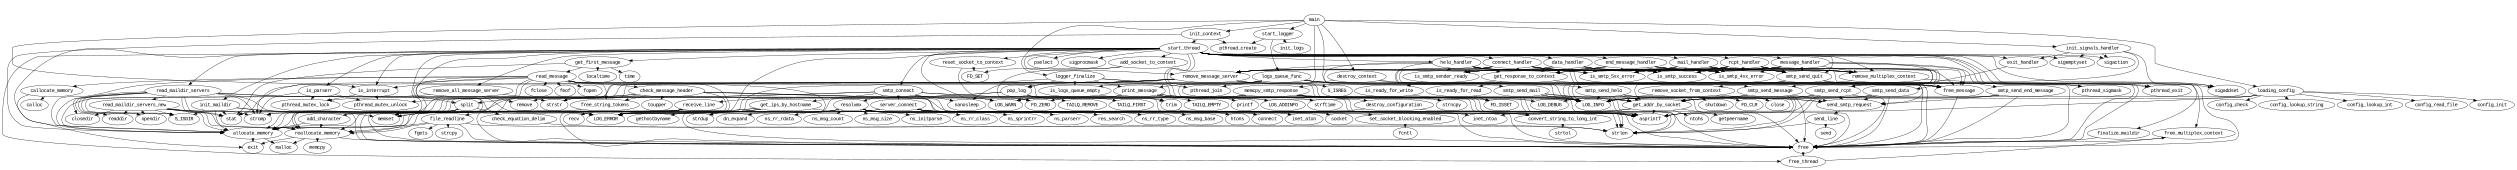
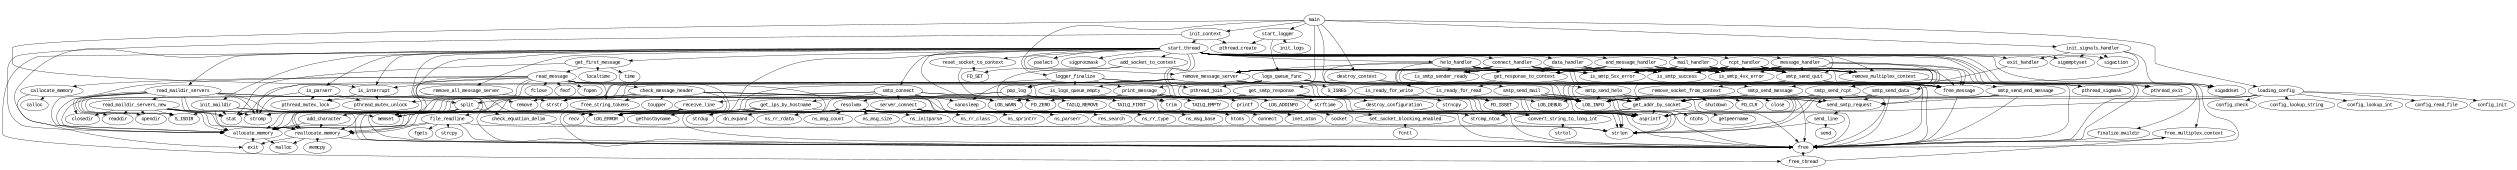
  digraph {
    defaultdist=0.1
    fontname="Liberation Mono"
    nodesep=0.1
    rankdir=TB
    ranksep=0.1
    node [fontname="Liberation Mono"]
    edge [fontname="Liberation Mono"]
    start_thread
    helo_handler
    asprintf
    reallocate_memory
    end_message_handler
    data_handler
    read_maildir_servers
    pthread_sigmask
    LOG_WARN
    connect_handler
    remove_multiplex_context
    sigaction
    LOG_ERROR
    free
    LOG_INFO
    mail_handler
    memset
    sigemptyset
    smtp_connect
    add_socket_to_context
    message_handler
    rcpt_handler
    remove_message_server
    pselect
    smtp_send_quit
    free_thread
    is_interrupt
    n28 [label=is_parserr]
    allocate_memory
    remove_all_message_server
    get_first_message
    reset_socket_to_context
    sigaddset
    init_maildir
    exit_handler
    finalize_maildir
    pthread_exit
    sigprocmask
    is_smtp_5xx_error
    smtp_send_mail
    is_smtp_4xx_error
    is_smtp_success
    free_message
    get_response_to_context
    is_smtp_sender_ready
    malloc
    exit
    memcpy
    smtp_send_message
    read_maildir_servers_new
    stat
    closedir
    strcmp
    readdir
    S_ISDIR
    opendir
    smtp_send_helo
    remove_socket_from_context
    free_multiplex_context
    smtp_send_rcpt
    get_ips_by_hostname
    resolvmx
    get_addr_by_socket
    nanosleep
    server_connect
    FD_ZERO
    FD_SET
    smtp_send_end_message
    smtp_send_data
    strstr
    remove
    S_ISREG
    send_smtp_request
    pthread_mutex_unlock
    pthread_mutex_lock
    read_message
    localtime
    time
    strlen
-   get_smtp_response [label=memcpy_smtp_response]
+   get_smtp_response
    is_ready_for_read
    is_ready_for_write
    gethostbyname
    strdup
-   inet_ntoa
+   inet_ntoa [label=strcmp_ntoa]
    loading_config
    n87 [label=config_check]
    config_lookup_string
    config_lookup_int
    config_read_file
    config_init
    split
    add_character
    check_equation_delim
    res_search
    ns_rr_type
    ns_msg_base
    dn_expand
    ns_rr_rdata
    ns_msg_count
    ns_msg_size
    ns_initparse
    ns_rr_class
    ns_sprintrr
    ns_parserr
    shutdown
    FD_CLR
    close
    LOG_DEBUG
    start_logger
    pthread_create
    logs_queue_func
    init_logs
    is_logs_queue_empty
    print_message
    pop_log
    check_message_header
    trim
    free_string_tokens
    toupper
    logger_finalize
    pthread_join
    TAILQ_EMPTY
    strftime
    printf
    LOG_ADDINFO
    TAILQ_REMOVE
    TAILQ_FIRST
    ntohs
    getpeername
    send_line
    init_signals_handler
    fclose
    callocate_memory
    feof
    file_readline
    fopen
    calloc
    strcpy
    fgets
    convert_string_to_long_int
    set_socket_blocking_enabled
    connect
    inet_aton
    socket
    htons
    main
    init_context
    destroy_configuration
    destroy_context
    send
    strncpy
    receive_line
    recv
    strtol
    FD_ISSET
    fcntl
    start_thread -> helo_handler
    start_thread -> asprintf
    start_thread -> reallocate_memory
    start_thread -> end_message_handler
    start_thread -> data_handler
    start_thread -> read_maildir_servers
    start_thread -> pthread_sigmask
    start_thread -> LOG_WARN
    start_thread -> connect_handler
    start_thread -> remove_multiplex_context
    start_thread -> sigaction
    start_thread -> LOG_ERROR
    start_thread -> free
    start_thread -> LOG_INFO
    start_thread -> mail_handler
    start_thread -> memset
    start_thread -> sigemptyset
    start_thread -> smtp_connect
    start_thread -> add_socket_to_context
    start_thread -> message_handler
    start_thread -> rcpt_handler
    start_thread -> remove_message_server
    start_thread -> pselect
    start_thread -> smtp_send_quit
    start_thread -> free_thread
    start_thread -> is_interrupt
    start_thread -> n28
    start_thread -> allocate_memory
    start_thread -> remove_all_message_server
    start_thread -> get_first_message
    start_thread -> reset_socket_to_context
    start_thread -> sigaddset
    start_thread -> init_maildir
    start_thread -> exit_handler
    start_thread -> finalize_maildir
    start_thread -> pthread_exit
    start_thread -> sigprocmask
    helo_handler -> remove_multiplex_context
    helo_handler -> remove_message_server
    helo_handler -> smtp_send_quit
    helo_handler -> is_smtp_5xx_error
    helo_handler -> smtp_send_mail
    helo_handler -> is_smtp_4xx_error
    helo_handler -> is_smtp_success
    helo_handler -> free_message
    helo_handler -> get_response_to_context
    helo_handler -> is_smtp_sender_ready
    reallocate_memory -> free
    reallocate_memory -> malloc
    reallocate_memory -> exit
    reallocate_memory -> memcpy
    end_message_handler -> remove_multiplex_context
    end_message_handler -> remove_message_server
    end_message_handler -> smtp_send_quit
    end_message_handler -> is_smtp_5xx_error
    end_message_handler -> is_smtp_4xx_error
    end_message_handler -> is_smtp_success
    end_message_handler -> free_message
    end_message_handler -> get_response_to_context
    end_message_handler -> is_smtp_sender_ready
    data_handler -> remove_multiplex_context
    data_handler -> remove_message_server
    data_handler -> smtp_send_quit
    data_handler -> is_smtp_5xx_error
    data_handler -> is_smtp_4xx_error
    data_handler -> is_smtp_success
    data_handler -> free_message
    data_handler -> get_response_to_context
    data_handler -> is_smtp_sender_ready
    data_handler -> smtp_send_message
    read_maildir_servers -> asprintf
    read_maildir_servers -> reallocate_memory
    read_maildir_servers -> LOG_ERROR
    read_maildir_servers -> free
    read_maildir_servers -> allocate_memory
    read_maildir_servers -> read_maildir_servers_new
    read_maildir_servers -> stat
    read_maildir_servers -> closedir
    read_maildir_servers -> strcmp
    read_maildir_servers -> readdir
    read_maildir_servers -> S_ISDIR
    read_maildir_servers -> opendir
    connect_handler -> remove_multiplex_context
    connect_handler -> remove_message_server
    connect_handler -> smtp_send_quit
    connect_handler -> is_smtp_5xx_error
    connect_handler -> is_smtp_4xx_error
    connect_handler -> is_smtp_success
    connect_handler -> free_message
    connect_handler -> get_response_to_context
    connect_handler -> is_smtp_sender_ready
    connect_handler -> smtp_send_helo
    remove_multiplex_context -> remove_socket_from_context
    remove_multiplex_context -> free_multiplex_context
    free -> free_thread
    mail_handler -> remove_multiplex_context
    mail_handler -> remove_message_server
    mail_handler -> smtp_send_quit
    mail_handler -> is_smtp_5xx_error
    mail_handler -> is_smtp_4xx_error
    mail_handler -> is_smtp_success
    mail_handler -> free_message
    mail_handler -> is_smtp_sender_ready
    mail_handler -> smtp_send_rcpt
    smtp_connect -> LOG_WARN
    smtp_connect -> free
    smtp_connect -> LOG_INFO
    smtp_connect -> allocate_memory
    smtp_connect -> strcmp
    smtp_connect -> get_ips_by_hostname
    smtp_connect -> resolvmx
    smtp_connect -> get_addr_by_socket
    smtp_connect -> nanosleep
    smtp_connect -> server_connect
    add_socket_to_context -> FD_ZERO
    add_socket_to_context -> FD_SET
    message_handler -> remove_multiplex_context
    message_handler -> remove_message_server
    message_handler -> smtp_send_quit
    message_handler -> is_smtp_5xx_error
    message_handler -> is_smtp_4xx_error
    message_handler -> is_smtp_success
    message_handler -> free_message
    message_handler -> get_response_to_context
    message_handler -> smtp_send_message
    message_handler -> smtp_send_end_message
    rcpt_handler -> remove_multiplex_context
    rcpt_handler -> remove_message_server
    rcpt_handler -> smtp_send_quit
    rcpt_handler -> is_smtp_5xx_error
    rcpt_handler -> is_smtp_4xx_error
    rcpt_handler -> is_smtp_success
    rcpt_handler -> free_message
    rcpt_handler -> get_response_to_context
    rcpt_handler -> is_smtp_sender_ready
    rcpt_handler -> smtp_send_rcpt
    rcpt_handler -> smtp_send_data
    remove_message_server -> LOG_ERROR
    remove_message_server -> free
    remove_message_server -> free_message
    remove_message_server -> stat
    remove_message_server -> strcmp
    remove_message_server -> strstr
    remove_message_server -> remove
    remove_message_server -> S_ISREG
    smtp_send_quit -> free
    smtp_send_quit -> LOG_INFO
    smtp_send_quit -> get_addr_by_socket
    smtp_send_quit -> send_smtp_request
    free_thread -> free_multiplex_context
    is_interrupt -> pthread_mutex_unlock
    is_interrupt -> pthread_mutex_lock
    n28 -> strcmp
    n28 -> pthread_mutex_unlock
    n28 -> pthread_mutex_lock
    allocate_memory -> malloc
    allocate_memory -> exit
    remove_all_message_server -> LOG_ERROR
    remove_all_message_server -> stat
    remove_all_message_server -> S_ISDIR
    remove_all_message_server -> strstr
    remove_all_message_server -> remove
    get_first_message -> stat
    get_first_message -> read_message
    get_first_message -> localtime
    get_first_message -> time
    reset_socket_to_context -> FD_ZERO
    reset_socket_to_context -> FD_SET
    init_maildir -> asprintf
    init_maildir -> memset
    init_maildir -> allocate_memory
    init_maildir -> stat
    init_maildir -> S_ISDIR
    exit_handler -> LOG_INFO
    finalize_maildir -> free
    smtp_send_mail -> asprintf
    smtp_send_mail -> free
    smtp_send_mail -> LOG_INFO
    smtp_send_mail -> get_addr_by_socket
    smtp_send_mail -> send_smtp_request
    smtp_send_mail -> strlen
    free_message -> free
    get_response_to_context -> free
    get_response_to_context -> get_smtp_response
    get_response_to_context -> is_ready_for_read
    is_smtp_sender_ready -> is_ready_for_write
    smtp_send_message -> asprintf
    smtp_send_message -> free
    smtp_send_message -> get_addr_by_socket
    smtp_send_message -> send_smtp_request
    smtp_send_message -> strlen
    smtp_send_message -> LOG_DEBUG
    read_maildir_servers_new -> asprintf
    read_maildir_servers_new -> reallocate_memory
    read_maildir_servers_new -> LOG_ERROR
    read_maildir_servers_new -> allocate_memory
    read_maildir_servers_new -> stat
    read_maildir_servers_new -> closedir
    read_maildir_servers_new -> strcmp
    read_maildir_servers_new -> readdir
    read_maildir_servers_new -> S_ISDIR
    read_maildir_servers_new -> opendir
    smtp_send_helo -> asprintf
    smtp_send_helo -> free
    smtp_send_helo -> LOG_INFO
    smtp_send_helo -> get_addr_by_socket
    smtp_send_helo -> send_smtp_request
    smtp_send_helo -> strlen
    remove_socket_from_context -> FD_ZERO
    remove_socket_from_context -> shutdown
    remove_socket_from_context -> FD_CLR
    remove_socket_from_context -> close
    free_multiplex_context -> free
    smtp_send_rcpt -> asprintf
    smtp_send_rcpt -> free
    smtp_send_rcpt -> LOG_INFO
    smtp_send_rcpt -> get_addr_by_socket
    smtp_send_rcpt -> send_smtp_request
    smtp_send_rcpt -> strlen
    get_ips_by_hostname -> reallocate_memory
    get_ips_by_hostname -> LOG_ERROR
    get_ips_by_hostname -> allocate_memory
    get_ips_by_hostname -> gethostbyname
    get_ips_by_hostname -> strdup
    get_ips_by_hostname -> inet_ntoa
    resolvmx -> strdup
    resolvmx -> res_search
    resolvmx -> ns_rr_type
    resolvmx -> ns_msg_base
    resolvmx -> dn_expand
    resolvmx -> ns_rr_rdata
    resolvmx -> ns_msg_count
    resolvmx -> ns_msg_size
    resolvmx -> ns_initparse
    resolvmx -> ns_rr_class
    resolvmx -> ns_sprintrr
    resolvmx -> ns_parserr
    get_addr_by_socket -> asprintf
    get_addr_by_socket -> LOG_ERROR
    get_addr_by_socket -> inet_ntoa
    get_addr_by_socket -> ntohs
    get_addr_by_socket -> getpeername
    server_connect -> LOG_ERROR
    server_connect -> memset
    server_connect -> convert_string_to_long_int
    server_connect -> set_socket_blocking_enabled
    server_connect -> connect
    server_connect -> inet_aton
    server_connect -> socket
    server_connect -> htons
    smtp_send_end_message -> free
    smtp_send_end_message -> LOG_INFO
    smtp_send_end_message -> get_addr_by_socket
    smtp_send_end_message -> send_smtp_request
    smtp_send_data -> free
    smtp_send_data -> LOG_INFO
    smtp_send_data -> get_addr_by_socket
    smtp_send_data -> send_smtp_request
    send_smtp_request -> send_line
    read_message -> asprintf
    read_message -> reallocate_memory
    read_message -> LOG_ERROR
    read_message -> free
    read_message -> memset
    read_message -> allocate_memory
    read_message -> strcmp
    read_message -> split
    read_message -> check_message_header
    read_message -> trim
    read_message -> free_string_tokens
    read_message -> fclose
    read_message -> callocate_memory
    read_message -> feof
    read_message -> file_readline
    read_message -> fopen
    get_smtp_response -> LOG_WARN
    get_smtp_response -> free
    get_smtp_response -> LOG_INFO
    get_smtp_response -> allocate_memory
    get_smtp_response -> get_addr_by_socket
    get_smtp_response -> strlen
    get_smtp_response -> convert_string_to_long_int
    get_smtp_response -> strncpy
    get_smtp_response -> receive_line
    is_ready_for_read -> FD_ISSET
    is_ready_for_write -> FD_ISSET
    loading_config -> asprintf
    loading_config -> LOG_ERROR
    loading_config -> LOG_INFO
    loading_config -> n87
    loading_config -> config_lookup_string
    loading_config -> config_lookup_int
    loading_config -> config_read_file
    loading_config -> config_init
    split -> reallocate_memory
    split -> free
    split -> allocate_memory
    split -> add_character
    split -> check_equation_delim
    add_character -> reallocate_memory
    add_character -> allocate_memory
    check_equation_delim -> strlen
    start_logger -> pthread_create
    start_logger -> logs_queue_func
    start_logger -> init_logs
    logs_queue_func -> pthread_sigmask
    logs_queue_func -> free
    logs_queue_func -> is_interrupt
    logs_queue_func -> sigaddset
    logs_queue_func -> pthread_exit
    logs_queue_func -> nanosleep
    logs_queue_func -> is_logs_queue_empty
    logs_queue_func -> print_message
    logs_queue_func -> pop_log
    is_logs_queue_empty -> TAILQ_EMPTY
    print_message -> LOG_WARN
    print_message -> LOG_ERROR
    print_message -> LOG_INFO
    print_message -> LOG_DEBUG
    print_message -> strftime
    print_message -> printf
    print_message -> LOG_ADDINFO
    pop_log -> free
    pop_log -> pthread_mutex_unlock
    pop_log -> pthread_mutex_lock
    pop_log -> TAILQ_REMOVE
    pop_log -> TAILQ_FIRST
    check_message_header -> asprintf
    check_message_header -> LOG_ERROR
    check_message_header -> allocate_memory
    check_message_header -> strstr
    check_message_header -> strlen
    check_message_header -> split
    check_message_header -> trim
    check_message_header -> free_string_tokens
    check_message_header -> toupper
    trim -> strlen
    free_string_tokens -> free
    logger_finalize -> free
    logger_finalize -> LOG_INFO
    logger_finalize -> is_logs_queue_empty
    logger_finalize -> print_message
    logger_finalize -> pop_log
    logger_finalize -> pthread_join
    send_line -> strlen
    send_line -> send
    init_signals_handler -> sigaction
    init_signals_handler -> LOG_INFO
    init_signals_handler -> sigemptyset
    init_signals_handler -> sigaddset
    init_signals_handler -> exit_handler
    callocate_memory -> exit
    callocate_memory -> calloc
    file_readline -> reallocate_memory
    file_readline -> free
    file_readline -> allocate_memory
    file_readline -> strlen
    file_readline -> strcpy
    file_readline -> fgets
    convert_string_to_long_int -> strtol
    set_socket_blocking_enabled -> fcntl
    main -> LOG_INFO
    main -> is_interrupt
    main -> loading_config
    main -> start_logger
    main -> logger_finalize
    main -> init_signals_handler
    main -> init_context
    main -> destroy_configuration
    main -> destroy_context
    init_context -> start_thread
    init_context -> allocate_memory
    init_context -> pthread_create
    destroy_configuration -> free
    destroy_configuration -> memset
    destroy_context -> free
    destroy_context -> LOG_INFO
    destroy_context -> pthread_join
    receive_line -> reallocate_memory
    receive_line -> free
    receive_line -> memset
    receive_line -> allocate_memory
    receive_line -> recv
  }
